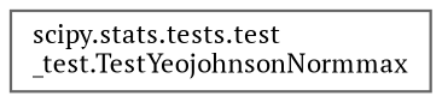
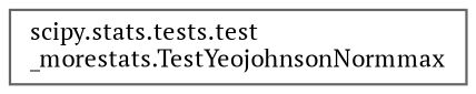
  digraph {
    rankdir=LR
    fontname="PT Serif"
-   n1 [color=grey40 fillcolor=white fontname="PT Serif" fontsize=10 height=0.2 label="scipy.stats.tests.test\l_test.TestYeojohnsonNormmax" shape=box style=filled width=0.4]
+   n1 [color=grey40 fillcolor=white fontname="PT Serif" fontsize=10 height=0.2 label="scipy.stats.tests.test\l_morestats.TestYeojohnsonNormmax" shape=box style=filled width=0.4]
  }
